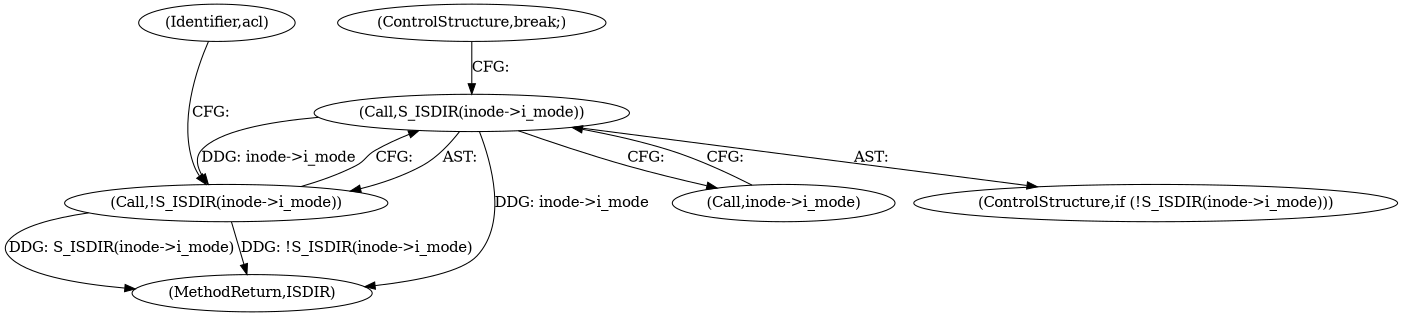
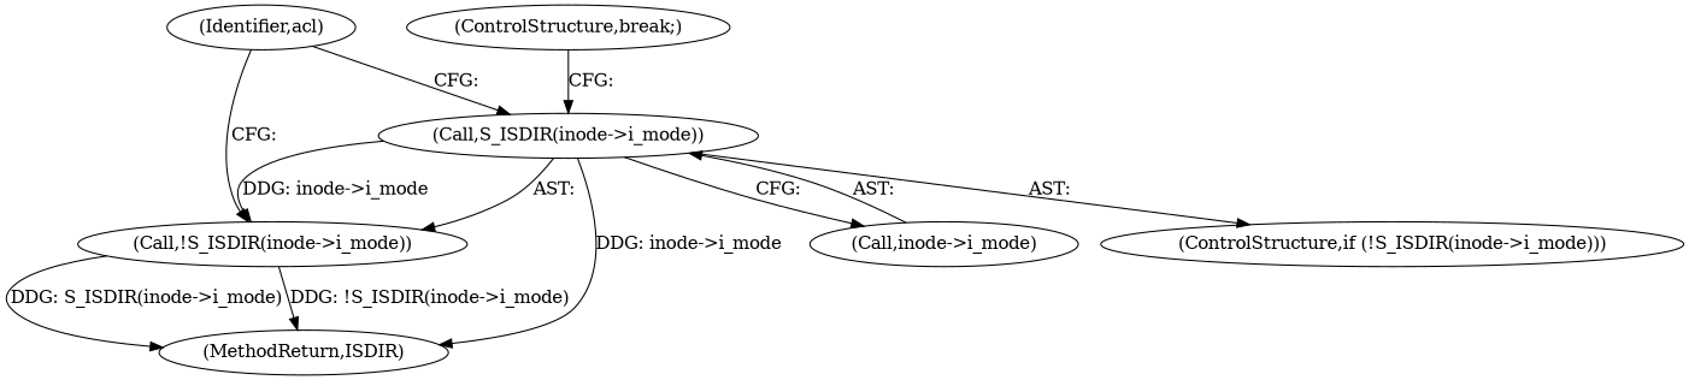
  digraph {
    n1 [label="(Call,S_ISDIR(inode->i_mode))"]
    n2 [label="(Call,!S_ISDIR(inode->i_mode))"]
    n3 [label="(MethodReturn,ISDIR)"]
    n4 [label="(Call,inode->i_mode)"]
    n5 [label="(ControlStructure,if (!S_ISDIR(inode->i_mode)))"]
    n6 [label="(ControlStructure,break;)"]
    n7 [label="(Identifier,acl)"]
    n1 -> n2 [label="AST: "]
    n1 -> n2 [label="DDG: inode->i_mode"]
    n1 -> n3 [label="DDG: inode->i_mode"]
    n1 -> n4 [label="CFG: "]
    n1 -> n5 [label="AST: "]
-   n2 -> n1 [label="CFG: "]
+   n7 -> n1 [label="CFG: "]
    n2 -> n3 [label="DDG: !S_ISDIR(inode->i_mode)"]
    n2 -> n3 [label="DDG: S_ISDIR(inode->i_mode)"]
-   n4 -> n1 [label="CFG: "]
+   n4 -> n1 [label="AST: "]
    n6 -> n1 [label="CFG: "]
    n7 -> n2 [label="CFG: "]
  }
